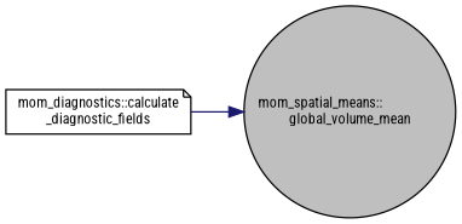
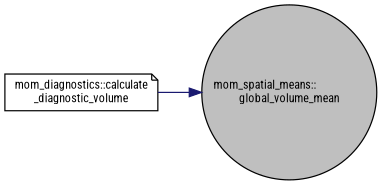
  digraph {
    rankdir=RL
    fontname="Roboto Condensed"
    node [color=black fontname="Roboto Condensed" fontsize=10 style=filled]
    n1 [fillcolor=grey75 fontcolor=black height=0.2 label="mom_spatial_means::\lglobal_volume_mean" shape=circle width=0.4]
-   n2 [fillcolor=white height=0.2 label="mom_diagnostics::calculate\l_diagnostic_fields" shape=note width=0.4]
+   n2 [fillcolor=white height=0.2 label="mom_diagnostics::calculate\l_diagnostic_volume" shape=note width=0.4]
    n1 -> n2 [color=midnightblue dir=back fontname="Roboto Condensed" fontsize=10 labelfontname=Helvetica labelfontsize=10 style=solid]
  }
